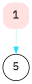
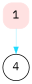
  digraph {
    fontname="IBM Plex Mono"
    node [fontname="IBM Plex Mono" fontsize=16 style="filled,rounded"]
    1 [color="#ffe1e1" fillcolor="#ffe1e1" height=0.5 shape=box width=0.5]
-   4 [color=black fillcolor=white height=0.5 shape=ellipse width=0.5 label=5]
+   4 [color=black fillcolor=white height=0.5 shape=ellipse width=0.5]
    1 -> 4 [color="#1FDBFD" style="setlinewidth(0.3)" fontname="IBM Plex Mono"]
  }
